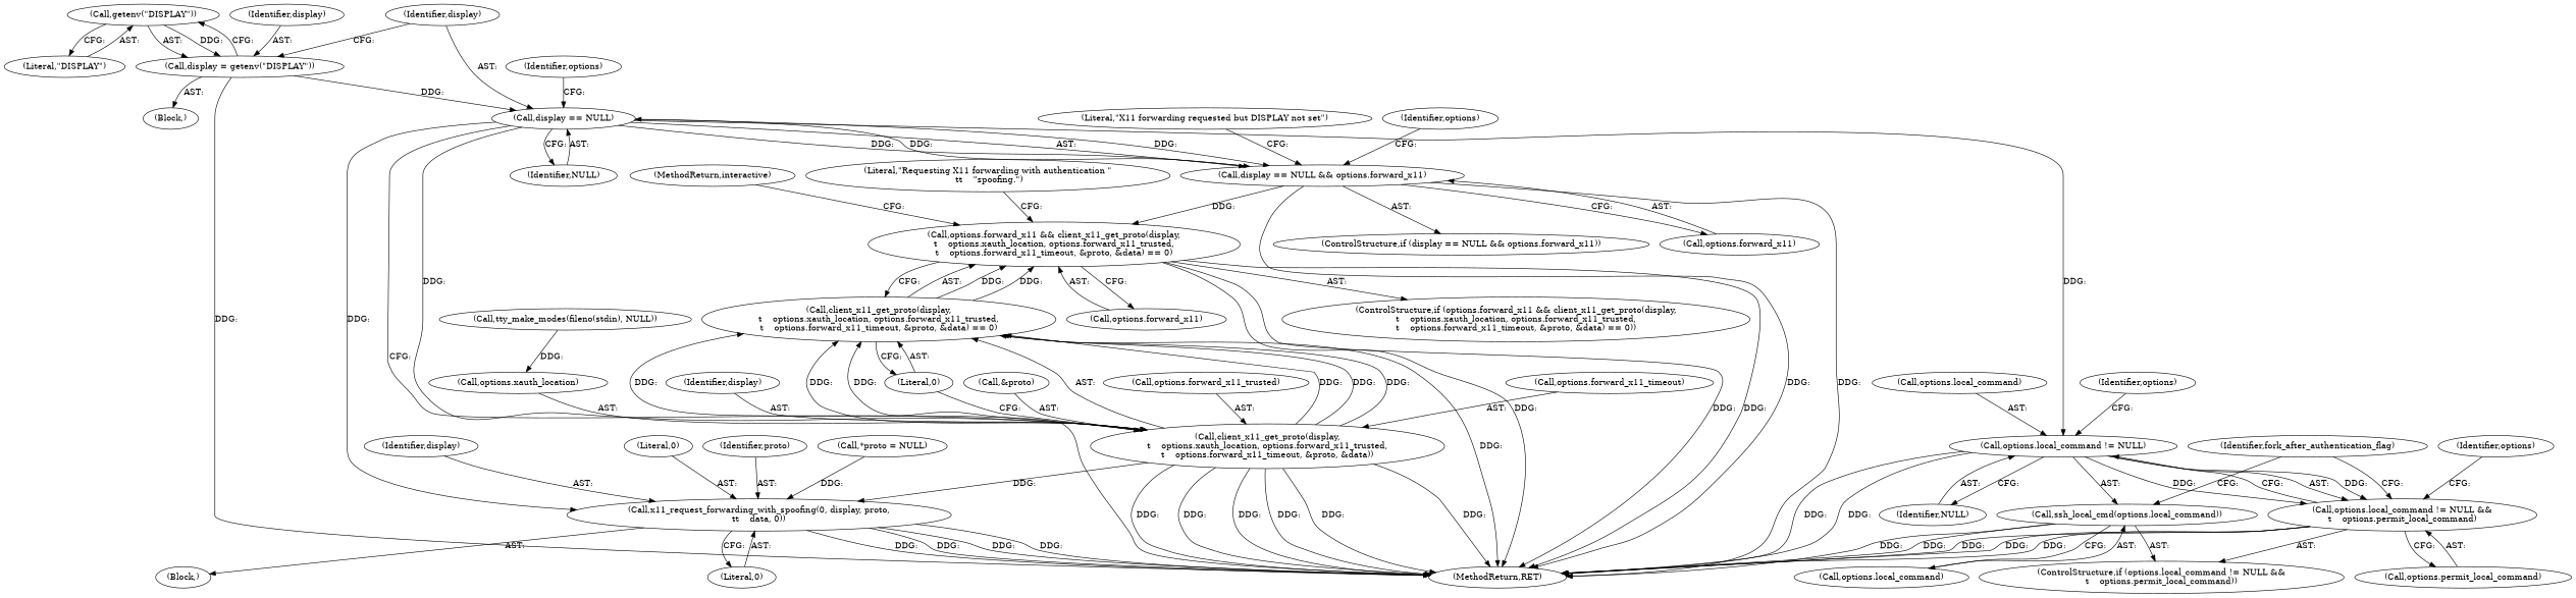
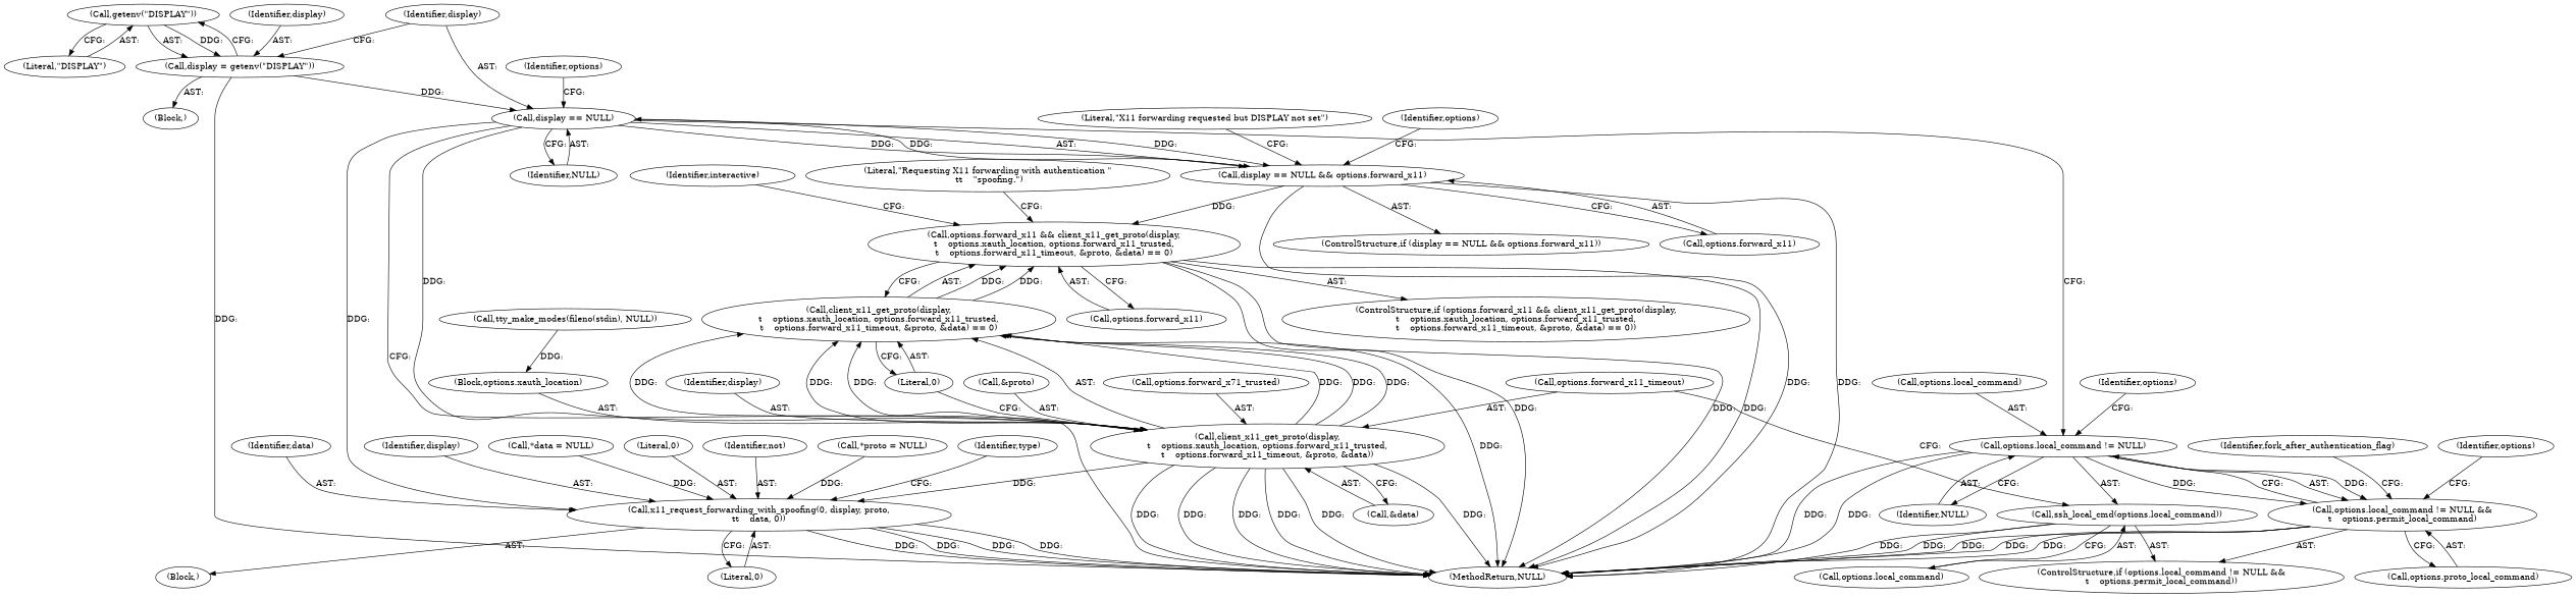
  digraph {
    n1 [label="(Call,getenv(\"DISPLAY\"))"]
    n2 [label="(Call,display = getenv(\"DISPLAY\"))"]
    n3 [label="(Literal,\"DISPLAY\")"]
    n4 [label="(Call,display == NULL)"]
-   n5 [label="(MethodReturn,RET)"]
+   n5 [label="(MethodReturn,NULL)"]
    n6 [label="(Block,)"]
    n7 [label="(Call,display == NULL && options.forward_x11)"]
    n8 [label="(Call,client_x11_get_proto(display,\n\t    options.xauth_location, options.forward_x11_trusted,\n\t    options.forward_x11_timeout, &proto, &data))"]
    n9 [label="(Call,x11_request_forwarding_with_spoofing(0, display, proto,\n\t\t    data, 0))"]
    n10 [label="(Call,options.local_command != NULL)"]
    n11 [label="(Identifier,NULL)"]
    n12 [label="(Call,options.forward_x11 && client_x11_get_proto(display,\n\t    options.xauth_location, options.forward_x11_trusted,\n\t    options.forward_x11_timeout, &proto, &data) == 0)"]
    n13 [label="(ControlStructure,if (display == NULL && options.forward_x11))"]
    n14 [label="(Call,options.forward_x11)"]
    n15 [label="(Call,client_x11_get_proto(display,\n\t    options.xauth_location, options.forward_x11_trusted,\n\t    options.forward_x11_timeout, &proto, &data) == 0)"]
+   n16 [label="(Call,&data)"]
    n17 [label="(Literal,0)"]
    n18 [label="(Block,)"]
    n19 [label="(Call,options.local_command != NULL &&\n\t    options.permit_local_command)"]
    n20 [label="(Call,ssh_local_cmd(options.local_command))"]
    n21 [label="(Identifier,NULL)"]
    n22 [label="(ControlStructure,if (options.forward_x11 && client_x11_get_proto(display,\n\t    options.xauth_location, options.forward_x11_trusted,\n\t    options.forward_x11_timeout, &proto, &data) == 0))"]
    n23 [label="(Call,options.forward_x11)"]
    n24 [label="(Literal,0)"]
-   n25 [label="(Call,options.permit_local_command)"]
+   n25 [label="(Call,options.proto_local_command)"]
    n26 [label="(ControlStructure,if (options.local_command != NULL &&\n\t    options.permit_local_command))"]
    n27 [label="(Call,options.local_command)"]
    n28 [label="(Identifier,display)"]
    n29 [label="(Literal,\"X11 forwarding requested but DISPLAY not set\")"]
    n30 [label="(Identifier,options)"]
    n31 [label="(Identifier,options)"]
    n32 [label="(Identifier,display)"]
    n33 [label="(Identifier,display)"]
    n34 [label="(Call,options.forward_x11_timeout)"]
+   n35 [label="(Call,*data = NULL)"]
    n36 [label="(Literal,\"Requesting X11 forwarding with authentication \"\n \t\t    \"spoofing.\")"]
    n37 [label="(Literal,0)"]
-   n38 [label="(Identifier,proto)"]
+   n38 [label="(Identifier,not)"]
    n39 [label="(Call,*proto = NULL)"]
    n40 [label="(Call,&proto)"]
    n41 [label="(Identifier,options)"]
    n42 [label="(Identifier,options)"]
+   n43 [label="(Identifier,type)"]
    n44 [label="(Call,tty_make_modes(fileno(stdin), NULL))"]
-   n45 [label="(Call,options.xauth_location)"]
+   n45 [label="(Block,options.xauth_location)"]
    n46 [label="(Identifier,display)"]
-   n47 [label="(Call,options.forward_x11_trusted)"]
-   n48 [label="(MethodReturn,interactive)"]
+   n47 [label="(Call,options.forward_x71_trusted)"]
+   n48 [label="(Identifier,interactive)"]
    n49 [label="(Identifier,fork_after_authentication_flag)"]
+   n50 [label="(Identifier,data)"]
    n51 [label="(Call,options.local_command)"]
    n1 -> n2 [label="AST: "]
    n1 -> n2 [label="DDG: "]
    n1 -> n3 [label="CFG: "]
    n2 -> n1 [label="CFG: "]
    n2 -> n4 [label="DDG: "]
    n2 -> n5 [label="DDG: "]
    n2 -> n6 [label="AST: "]
    n3 -> n1 [label="AST: "]
    n4 -> n5 [label="CFG: "]
    n4 -> n7 [label="AST: "]
    n4 -> n7 [label="DDG: "]
    n4 -> n7 [label="DDG: "]
    n4 -> n8 [label="DDG: "]
    n4 -> n9 [label="DDG: "]
-   n4 -> n10 [label="DDG: "]
+   n4 -> n10 [label="CFG: "]
    n4 -> n11 [label="CFG: "]
    n7 -> n4 [label="DDG: "]
    n7 -> n5 [label="DDG: "]
    n7 -> n5 [label="DDG: "]
    n7 -> n12 [label="DDG: "]
    n7 -> n13 [label="AST: "]
    n7 -> n14 [label="CFG: "]
    n8 -> n5 [label="DDG: "]
    n8 -> n5 [label="DDG: "]
    n8 -> n5 [label="DDG: "]
    n8 -> n5 [label="DDG: "]
    n8 -> n5 [label="DDG: "]
    n8 -> n5 [label="DDG: "]
    n8 -> n9 [label="DDG: "]
    n8 -> n15 [label="AST: "]
    n8 -> n15 [label="DDG: "]
    n8 -> n15 [label="DDG: "]
    n8 -> n15 [label="DDG: "]
    n8 -> n15 [label="DDG: "]
    n8 -> n15 [label="DDG: "]
    n8 -> n15 [label="DDG: "]
+   n8 -> n16 [label="CFG: "]
    n9 -> n5 [label="DDG: "]
    n9 -> n5 [label="DDG: "]
    n9 -> n5 [label="DDG: "]
    n9 -> n5 [label="DDG: "]
    n9 -> n17 [label="CFG: "]
    n9 -> n18 [label="AST: "]
    n10 -> n5 [label="DDG: "]
    n10 -> n5 [label="DDG: "]
    n10 -> n19 [label="AST: "]
    n10 -> n19 [label="DDG: "]
    n10 -> n19 [label="DDG: "]
    n10 -> n20 [label="AST: "]
    n10 -> n21 [label="CFG: "]
    n11 -> n4 [label="AST: "]
    n12 -> n5 [label="DDG: "]
    n12 -> n5 [label="DDG: "]
    n12 -> n5 [label="DDG: "]
    n12 -> n15 [label="CFG: "]
    n12 -> n22 [label="AST: "]
    n12 -> n23 [label="CFG: "]
    n14 -> n7 [label="AST: "]
    n15 -> n5 [label="DDG: "]
    n15 -> n12 [label="AST: "]
    n15 -> n12 [label="DDG: "]
    n15 -> n12 [label="DDG: "]
    n15 -> n24 [label="CFG: "]
+   n16 -> n8 [label="AST: "]
    n17 -> n9 [label="AST: "]
    n19 -> n5 [label="DDG: "]
    n19 -> n5 [label="DDG: "]
    n19 -> n5 [label="DDG: "]
    n19 -> n10 [label="CFG: "]
    n19 -> n25 [label="CFG: "]
    n19 -> n26 [label="AST: "]
    n20 -> n5 [label="DDG: "]
    n20 -> n5 [label="DDG: "]
    n20 -> n26 [label="AST: "]
    n20 -> n27 [label="CFG: "]
    n21 -> n10 [label="AST: "]
    n23 -> n12 [label="AST: "]
    n24 -> n8 [label="CFG: "]
    n24 -> n15 [label="AST: "]
    n25 -> n19 [label="AST: "]
    n27 -> n20 [label="AST: "]
    n28 -> n8 [label="AST: "]
    n29 -> n7 [label="CFG: "]
    n30 -> n7 [label="CFG: "]
    n31 -> n4 [label="CFG: "]
    n32 -> n2 [label="CFG: "]
    n32 -> n4 [label="AST: "]
    n33 -> n9 [label="AST: "]
    n34 -> n8 [label="AST: "]
+   n35 -> n9 [label="DDG: "]
    n36 -> n12 [label="CFG: "]
    n37 -> n9 [label="AST: "]
    n38 -> n9 [label="AST: "]
    n39 -> n9 [label="DDG: "]
    n40 -> n8 [label="AST: "]
    n41 -> n19 [label="CFG: "]
    n42 -> n10 [label="CFG: "]
+   n43 -> n9 [label="CFG: "]
    n44 -> n45 [label="DDG: "]
    n45 -> n8 [label="AST: "]
    n46 -> n2 [label="AST: "]
    n47 -> n8 [label="AST: "]
    n48 -> n12 [label="CFG: "]
    n49 -> n19 [label="CFG: "]
-   n49 -> n20 [label="CFG: "]
+   n34 -> n20 [label="CFG: "]
+   n50 -> n9 [label="AST: "]
    n51 -> n10 [label="AST: "]
  }
